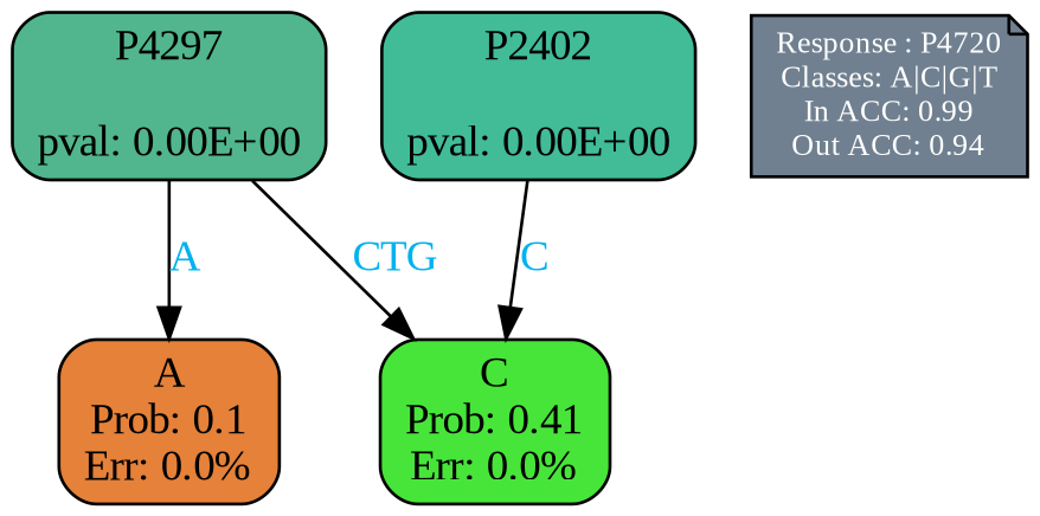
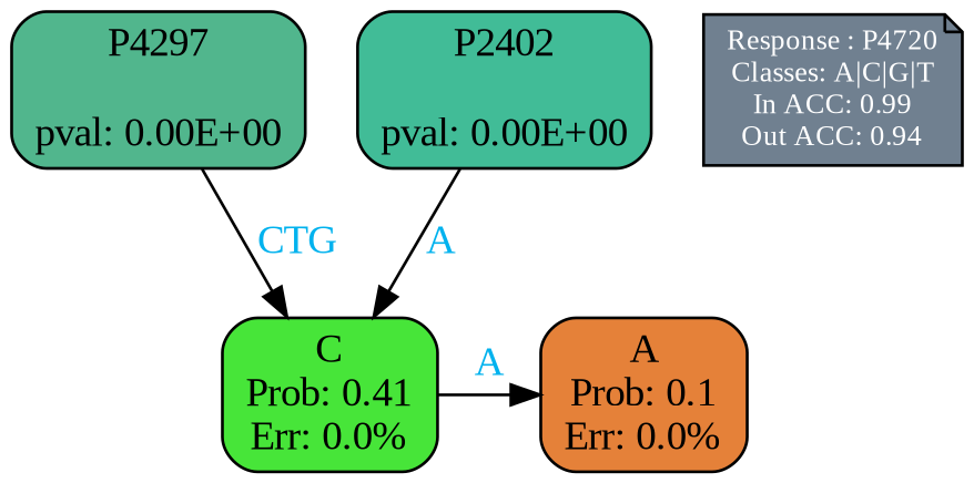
  digraph {
    fontname="Liberation Serif"
    ranksep=equally
    splines=polylines
    node [color=black fontname="Liberation Serif" shape=box style="filled, rounded"]
    edge [fontcolor=deepskyblue2 fontname="Liberation Serif"]
    n1 [fillcolor="#e58139" label="A\nProb: 0.1\nErr: 0.0%"]
    n2 [fillcolor="#47e539" label="C\nProb: 0.41\nErr: 0.0%"]
    n3 [align=left fillcolor=slategray fontcolor=white fontsize=10 label="Response : P4720\nClasses: A|C|G|T\nIn ACC: 0.99\nOut ACC: 0.94\n" shape=note style=filled]
    n4 [fillcolor="#51b68d" label="P4297\n\npval: 0.00E+00"]
    n5 [fillcolor="#41bc97" label="P2402\n\npval: 0.00E+00"]
    subgraph sub_1 {
      rank=same
      n1
      n2
    }
    subgraph sub_2 {
      rank=same
      n3
      n4
    }
-   n4 -> n1 [label=A]
+   n2 -> n1 [label=A]
    n4 -> n2 [label=CTG]
-   n5 -> n2 [label=C]
+   n5 -> n2 [label=A]
  }
